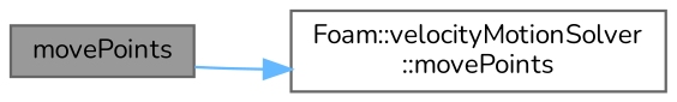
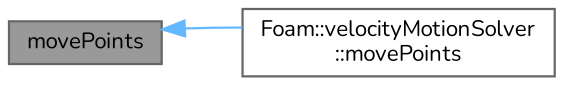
  digraph {
    rankdir=LR
    fontname=Nunito
    node [fontname=Nunito fontsize=10 shape=box style=filled]
    n1 [color=gray40 fillcolor=grey60 fontcolor=black height=0.2 label=movePoints width=0.4]
    n2 [color=grey40 fillcolor=white height=0.2 label="Foam::velocityMotionSolver\l::movePoints" width=0.4]
-   n1 -> n2 [color=steelblue1 fontname=Nunito fontsize=10 labelfontname=Helvetica labelfontsize=10 style=solid]
+   n2 -> n1 [color=steelblue1 fontname=Nunito fontsize=10 labelfontname=Helvetica labelfontsize=10 style=solid]
  }
